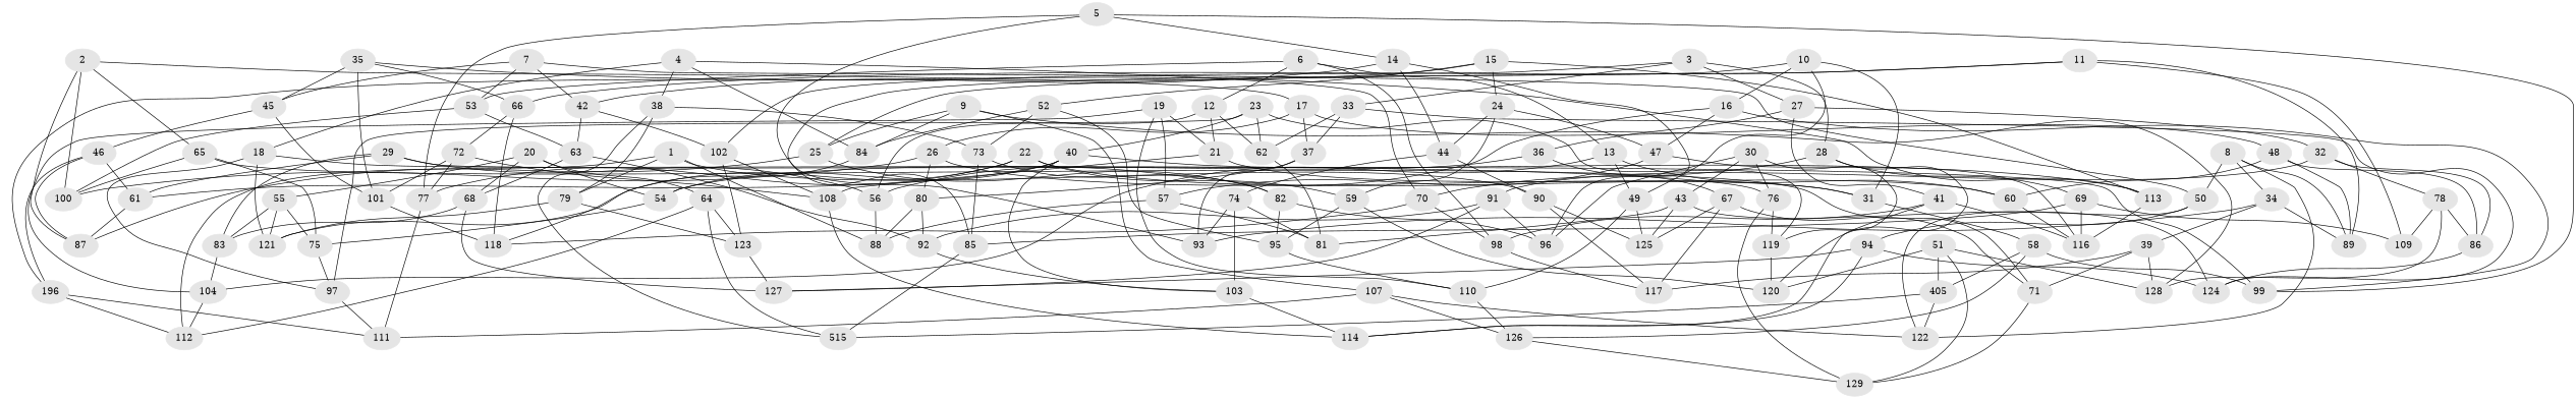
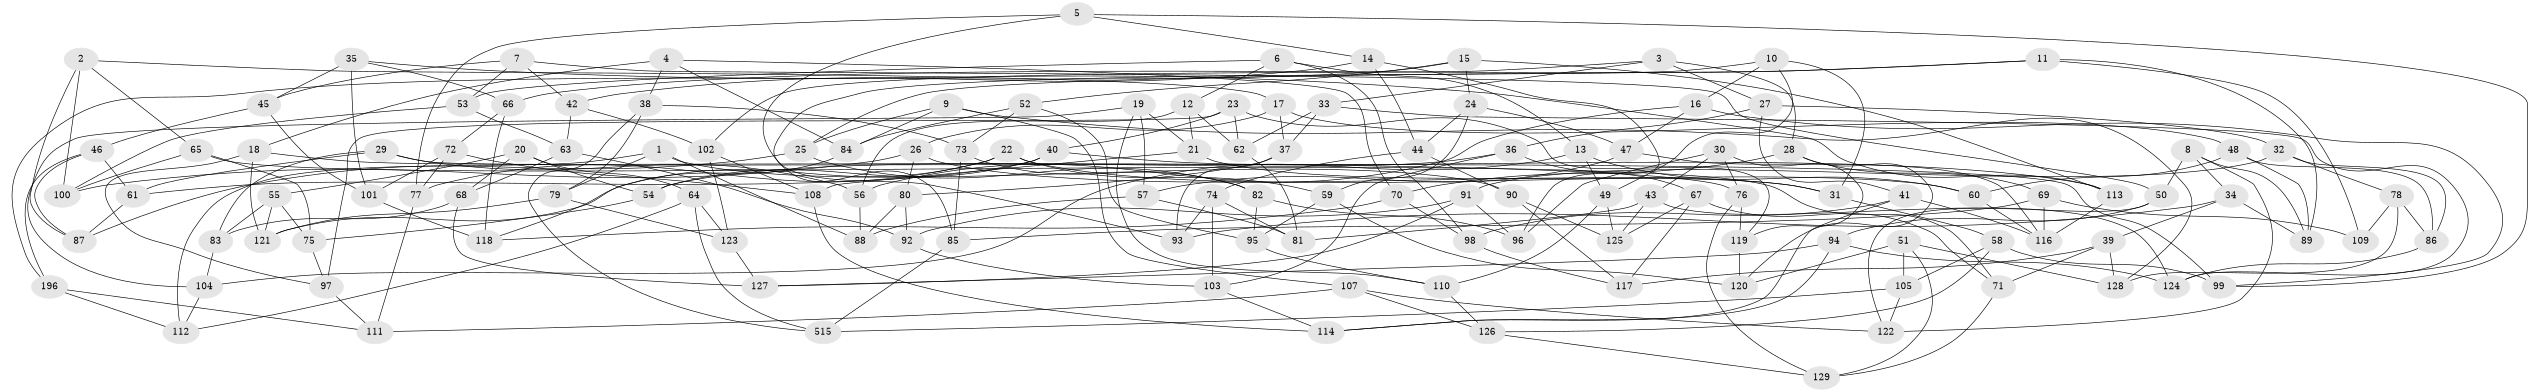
  graph {
    node [color=gray90 style=filled]
    1
    79
    88
    90
    112
    121
    123
    117
    125
    2
    17
    65
    87
    100
    26
    37
    48
    71
    75
    3
    27
    28
    33
    102
    32
    36
    41
    70
    69
    120
    62
    124
    108
    4
    18
    38
    84
    76
    97
    73
    n41 [label=515]
    98
    118
    5
    14
    77
    93
    99
    42
    44
    96
    111
    6
    12
    13
    53
    21
    56
    49
    60
    104
    63
    7
    45
    50
    101
    46
    122
    94
    8
    34
    89
    39
    9
    25
    107
    128
    82
    126
    10
    16
    31
    85
    47
    58
    110
    11
    66
    109
    72
    81
    116
    74
    15
    24
    52
    n97 [label=196]
    113
    59
    95
    57
    80
    86
    119
    129
    19
    20
    54
    55
    64
    68
    83
    127
    114
    22
    23
    40
    61
    92
    78
    91
    67
    103
    29
    30
    43
-   105 [label=405]
+   105
    35
    51
    1 -- 79
    1 -- 88
    1 -- 90
    1 -- 112
    79 -- 121
    79 -- 123
    90 -- 117
    90 -- 125
    123 -- 127
    2 -- 17
    2 -- 65
    2 -- 87
    2 -- 100
    17 -- 26
    17 -- 37
    17 -- 48
    65 -- 100
    65 -- 71
    65 -- 75
    26 -- 100
    26 -- 31
    26 -- 80
    37 -- 93
    37 -- 80
    48 -- 60
    48 -- 89
    48 -- 86
    71 -- 129
    75 -- 97
    3 -- 27
    3 -- 28
    3 -- 33
    3 -- 102
    27 -- 32
    27 -- 36
    27 -- 41
    28 -- 70
    28 -- 69
    28 -- 120
    33 -- 37
    33 -- 62
    33 -- 124
    102 -- 123
    102 -- 108
    32 -- 86
    32 -- 78
    32 -- 91
    36 -- 54
    36 -- 67
-   40 -- 103
+   36 -- 103
    41 -- 98
    41 -- 116
    41 -- 114
    70 -- 98
    70 -- 118
    69 -- 85
    69 -- 109
    69 -- 116
    62 -- 81
    108 -- 114
    4 -- 70
    4 -- 18
    4 -- 38
    4 -- 84
    18 -- 121
    18 -- 76
    18 -- 97
    38 -- 79
    38 -- 73
    38 -- n41
    84 -- 118
    76 -- 119
    76 -- 129
    97 -- 111
    73 -- 82
    73 -- 85
    98 -- 117
    5 -- 14
    5 -- 77
    5 -- 93
    5 -- 99
    14 -- 42
    14 -- 44
    14 -- 96
    77 -- 111
    42 -- 102
    42 -- 63
    44 -- 90
    44 -- 74
    6 -- 98
    6 -- 12
    6 -- 13
    6 -- 53
    12 -- 62
    12 -- 21
    12 -- 56
    13 -- 49
    13 -- 60
    13 -- 104
    53 -- 100
    53 -- 63
    21 -- 108
    21 -- 31
    56 -- 88
    49 -- 125
    49 -- 110
    60 -- 116
    104 -- 112
    63 -- 68
    63 -- 92
    7 -- 42
    7 -- 53
    7 -- 45
    7 -- 50
    45 -- 101
    45 -- 46
    50 -- 122
    50 -- 94
    101 -- 118
    46 -- 87
    46 -- n97
    46 -- 61
    94 -- 124
    94 -- 127
    94 -- 114
    8 -- 50
    8 -- 122
    8 -- 34
    8 -- 89
    34 -- 93
    34 -- 89
    34 -- 39
    39 -- 117
    39 -- 71
    39 -- 128
    9 -- 84
    9 -- 25
    9 -- 107
    9 -- 128
    25 -- 87
    25 -- 82
    107 -- 111
    107 -- 122
    107 -- 126
    82 -- 96
    82 -- 95
    126 -- 129
    10 -- 49
    10 -- 16
    10 -- 31
    10 -- 85
    16 -- 99
    16 -- 56
    16 -- 47
    31 -- 58
    85 -- n41
    47 -- 116
    47 -- 57
    58 -- 99
    58 -- 126
    58 -- 105
    110 -- 126
    11 -- 89
    11 -- 25
    11 -- 66
    11 -- 109
    66 -- 118
    66 -- 72
    72 -- 108
    72 -- 77
    72 -- 101
    74 -- 93
    74 -- 81
    74 -- 103
    15 -- 24
    15 -- 52
    15 -- n97
    15 -- 113
    24 -- 44
    24 -- 47
    24 -- 59
    52 -- 84
    52 -- 73
    52 -- 95
    n97 -- 112
    n97 -- 111
    113 -- 116
    59 -- 120
    59 -- 95
    95 -- 110
    57 -- 88
    57 -- 81
    80 -- 88
    80 -- 92
    86 -- 124
    119 -- 120
    19 -- 21
    19 -- 104
    19 -- 110
    19 -- 57
    20 -- 54
    20 -- 55
    20 -- 64
    20 -- 68
    54 -- 75
    55 -- 121
    55 -- 75
    55 -- 83
    64 -- 112
    64 -- 123
    64 -- n41
    68 -- 83
    68 -- 127
    83 -- 104
    22 -- 121
    22 -- 77
    22 -- 60
    22 -- 59
    23 -- 62
    23 -- 97
    23 -- 119
    23 -- 40
    40 -- 113
    40 -- 54
    40 -- 61
    61 -- 87
    92 -- 103
    78 -- 128
    78 -- 109
    78 -- 86
    91 -- 96
    91 -- 127
    91 -- 92
    67 -- 117
    67 -- 125
    67 -- 71
    103 -- 114
    29 -- 99
    29 -- 56
    29 -- 83
    29 -- 61
    30 -- 76
    30 -- 96
    30 -- 119
    30 -- 43
    43 -- 125
    43 -- 124
    43 -- 81
    105 -- n41
    105 -- 122
    35 -- 45
    35 -- 101
    35 -- 66
    35 -- 113
    51 -- 120
    51 -- 128
    51 -- 129
    51 -- 105
  }
